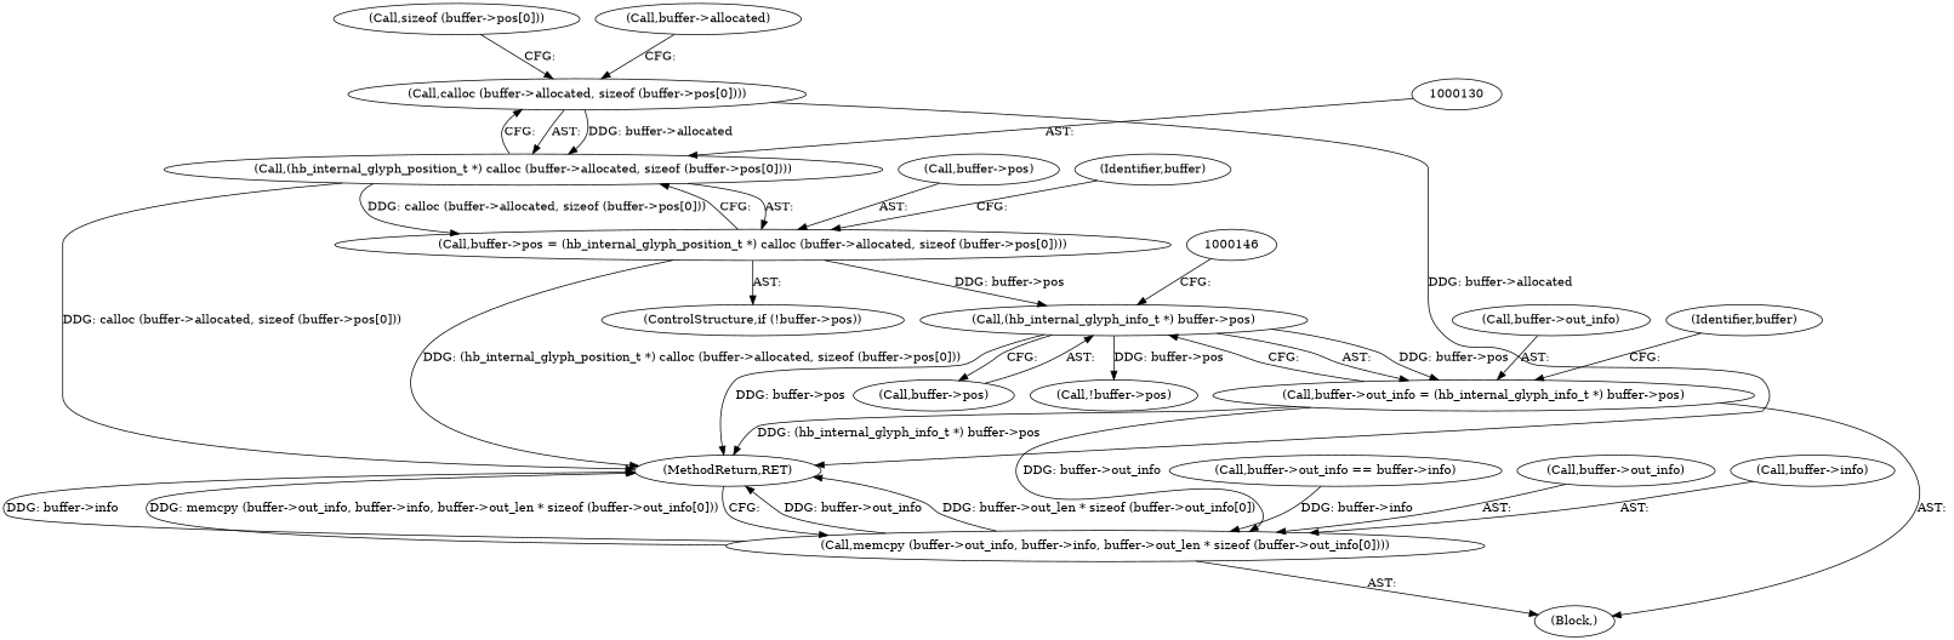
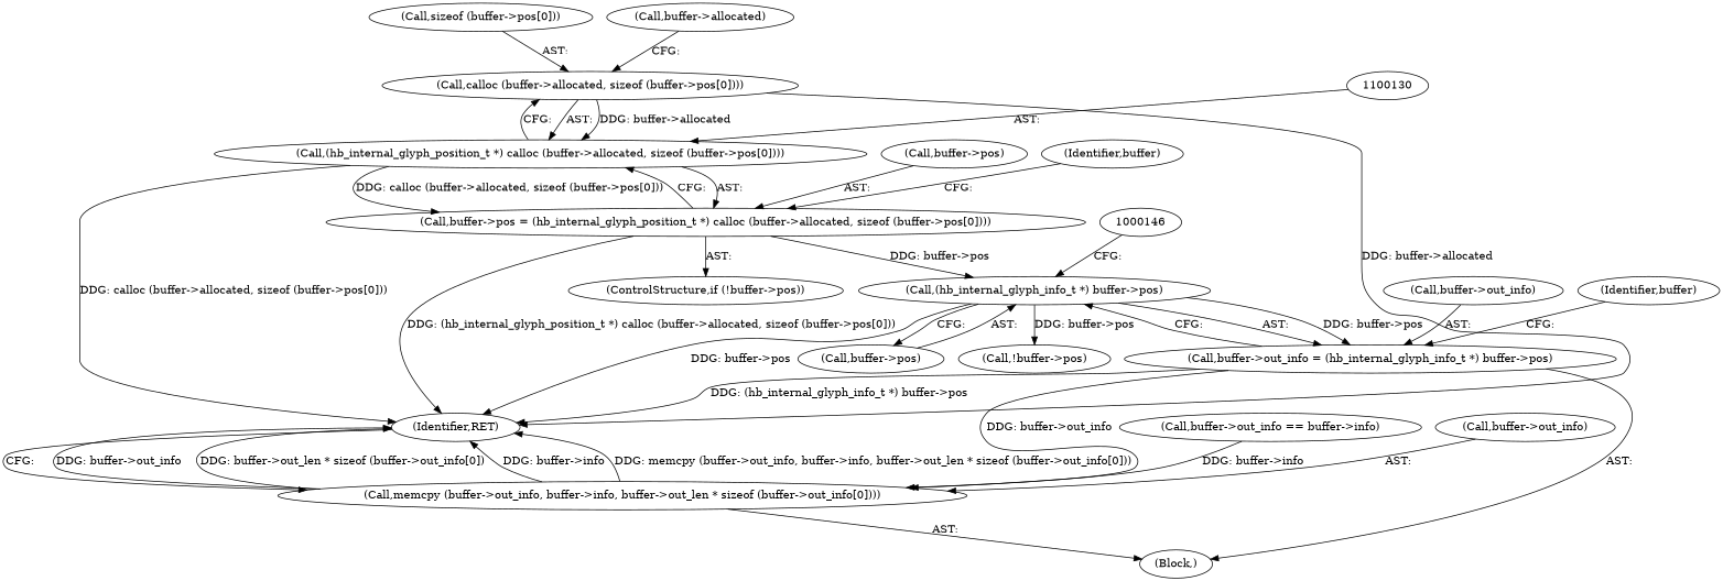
  digraph {
    n1 [label="(Call,calloc (buffer->allocated, sizeof (buffer->pos[0])))"]
    n2 [label="(Call,(hb_internal_glyph_position_t *) calloc (buffer->allocated, sizeof (buffer->pos[0])))"]
-   n3 [label="(MethodReturn,RET)"]
+   n3 [label="(Identifier,RET)"]
    n4 [label="(Call,buffer->pos = (hb_internal_glyph_position_t *) calloc (buffer->allocated, sizeof (buffer->pos[0])))"]
    n5 [label="(Call,memcpy (buffer->out_info, buffer->info, buffer->out_len * sizeof (buffer->out_info[0])))"]
    n6 [label="(Call,sizeof (buffer->pos[0]))"]
    n7 [label="(Call,(hb_internal_glyph_info_t *) buffer->pos)"]
    n8 [label="(ControlStructure,if (!buffer->pos))"]
    n9 [label="(Call,buffer->out_info = (hb_internal_glyph_info_t *) buffer->pos)"]
    n10 [label="(Call,buffer->pos)"]
    n11 [label="(Call,!buffer->pos)"]
    n12 [label="(Block,)"]
    n13 [label="(Call,buffer->out_info == buffer->info)"]
    n14 [label="(Call,buffer->out_info)"]
    n15 [label="(Call,buffer->out_info)"]
    n16 [label="(Identifier,buffer)"]
-   n17 [label="(Call,buffer->info)"]
    n18 [label="(Identifier,buffer)"]
    n19 [label="(Call,buffer->pos)"]
    n20 [label="(Call,buffer->allocated)"]
-   1000130
+   1000130 [label=1100130]
    1000146
    n1 -> n2 [label="AST: "]
    n1 -> n2 [label="DDG: buffer->allocated"]
    n1 -> n3 [label="DDG: buffer->allocated"]
    n2 -> n1 [label="CFG: "]
    n2 -> n3 [label="DDG: calloc (buffer->allocated, sizeof (buffer->pos[0]))"]
    n2 -> n4 [label="AST: "]
    n2 -> n4 [label="DDG: calloc (buffer->allocated, sizeof (buffer->pos[0]))"]
    n3 -> n5 [label="CFG: "]
    n4 -> n2 [label="CFG: "]
    n4 -> n3 [label="DDG: (hb_internal_glyph_position_t *) calloc (buffer->allocated, sizeof (buffer->pos[0]))"]
    n4 -> n7 [label="DDG: buffer->pos"]
    n4 -> n8 [label="AST: "]
    n5 -> n3 [label="DDG: buffer->out_info"]
    n5 -> n3 [label="DDG: buffer->out_len * sizeof (buffer->out_info[0])"]
    n5 -> n3 [label="DDG: buffer->info"]
    n5 -> n3 [label="DDG: memcpy (buffer->out_info, buffer->info, buffer->out_len * sizeof (buffer->out_info[0]))"]
    n5 -> n12 [label="AST: "]
-   n6 -> n1 [label="CFG: "]
+   n6 -> n1 [label="AST: "]
    n7 -> n3 [label="DDG: buffer->pos"]
    n7 -> n9 [label="AST: "]
    n7 -> n9 [label="DDG: buffer->pos"]
    n7 -> n10 [label="CFG: "]
    n7 -> n11 [label="DDG: buffer->pos"]
    n9 -> n3 [label="DDG: (hb_internal_glyph_info_t *) buffer->pos"]
    n9 -> n5 [label="DDG: buffer->out_info"]
    n9 -> n7 [label="CFG: "]
    n9 -> n12 [label="AST: "]
    n10 -> n7 [label="AST: "]
    n13 -> n5 [label="DDG: buffer->info"]
    n14 -> n9 [label="AST: "]
    n15 -> n5 [label="AST: "]
    n16 -> n9 [label="CFG: "]
-   n17 -> n5 [label="AST: "]
    n18 -> n4 [label="CFG: "]
    n19 -> n4 [label="AST: "]
    n20 -> n1 [label="CFG: "]
    1000130 -> n2 [label="AST: "]
    1000146 -> n7 [label="CFG: "]
  }
